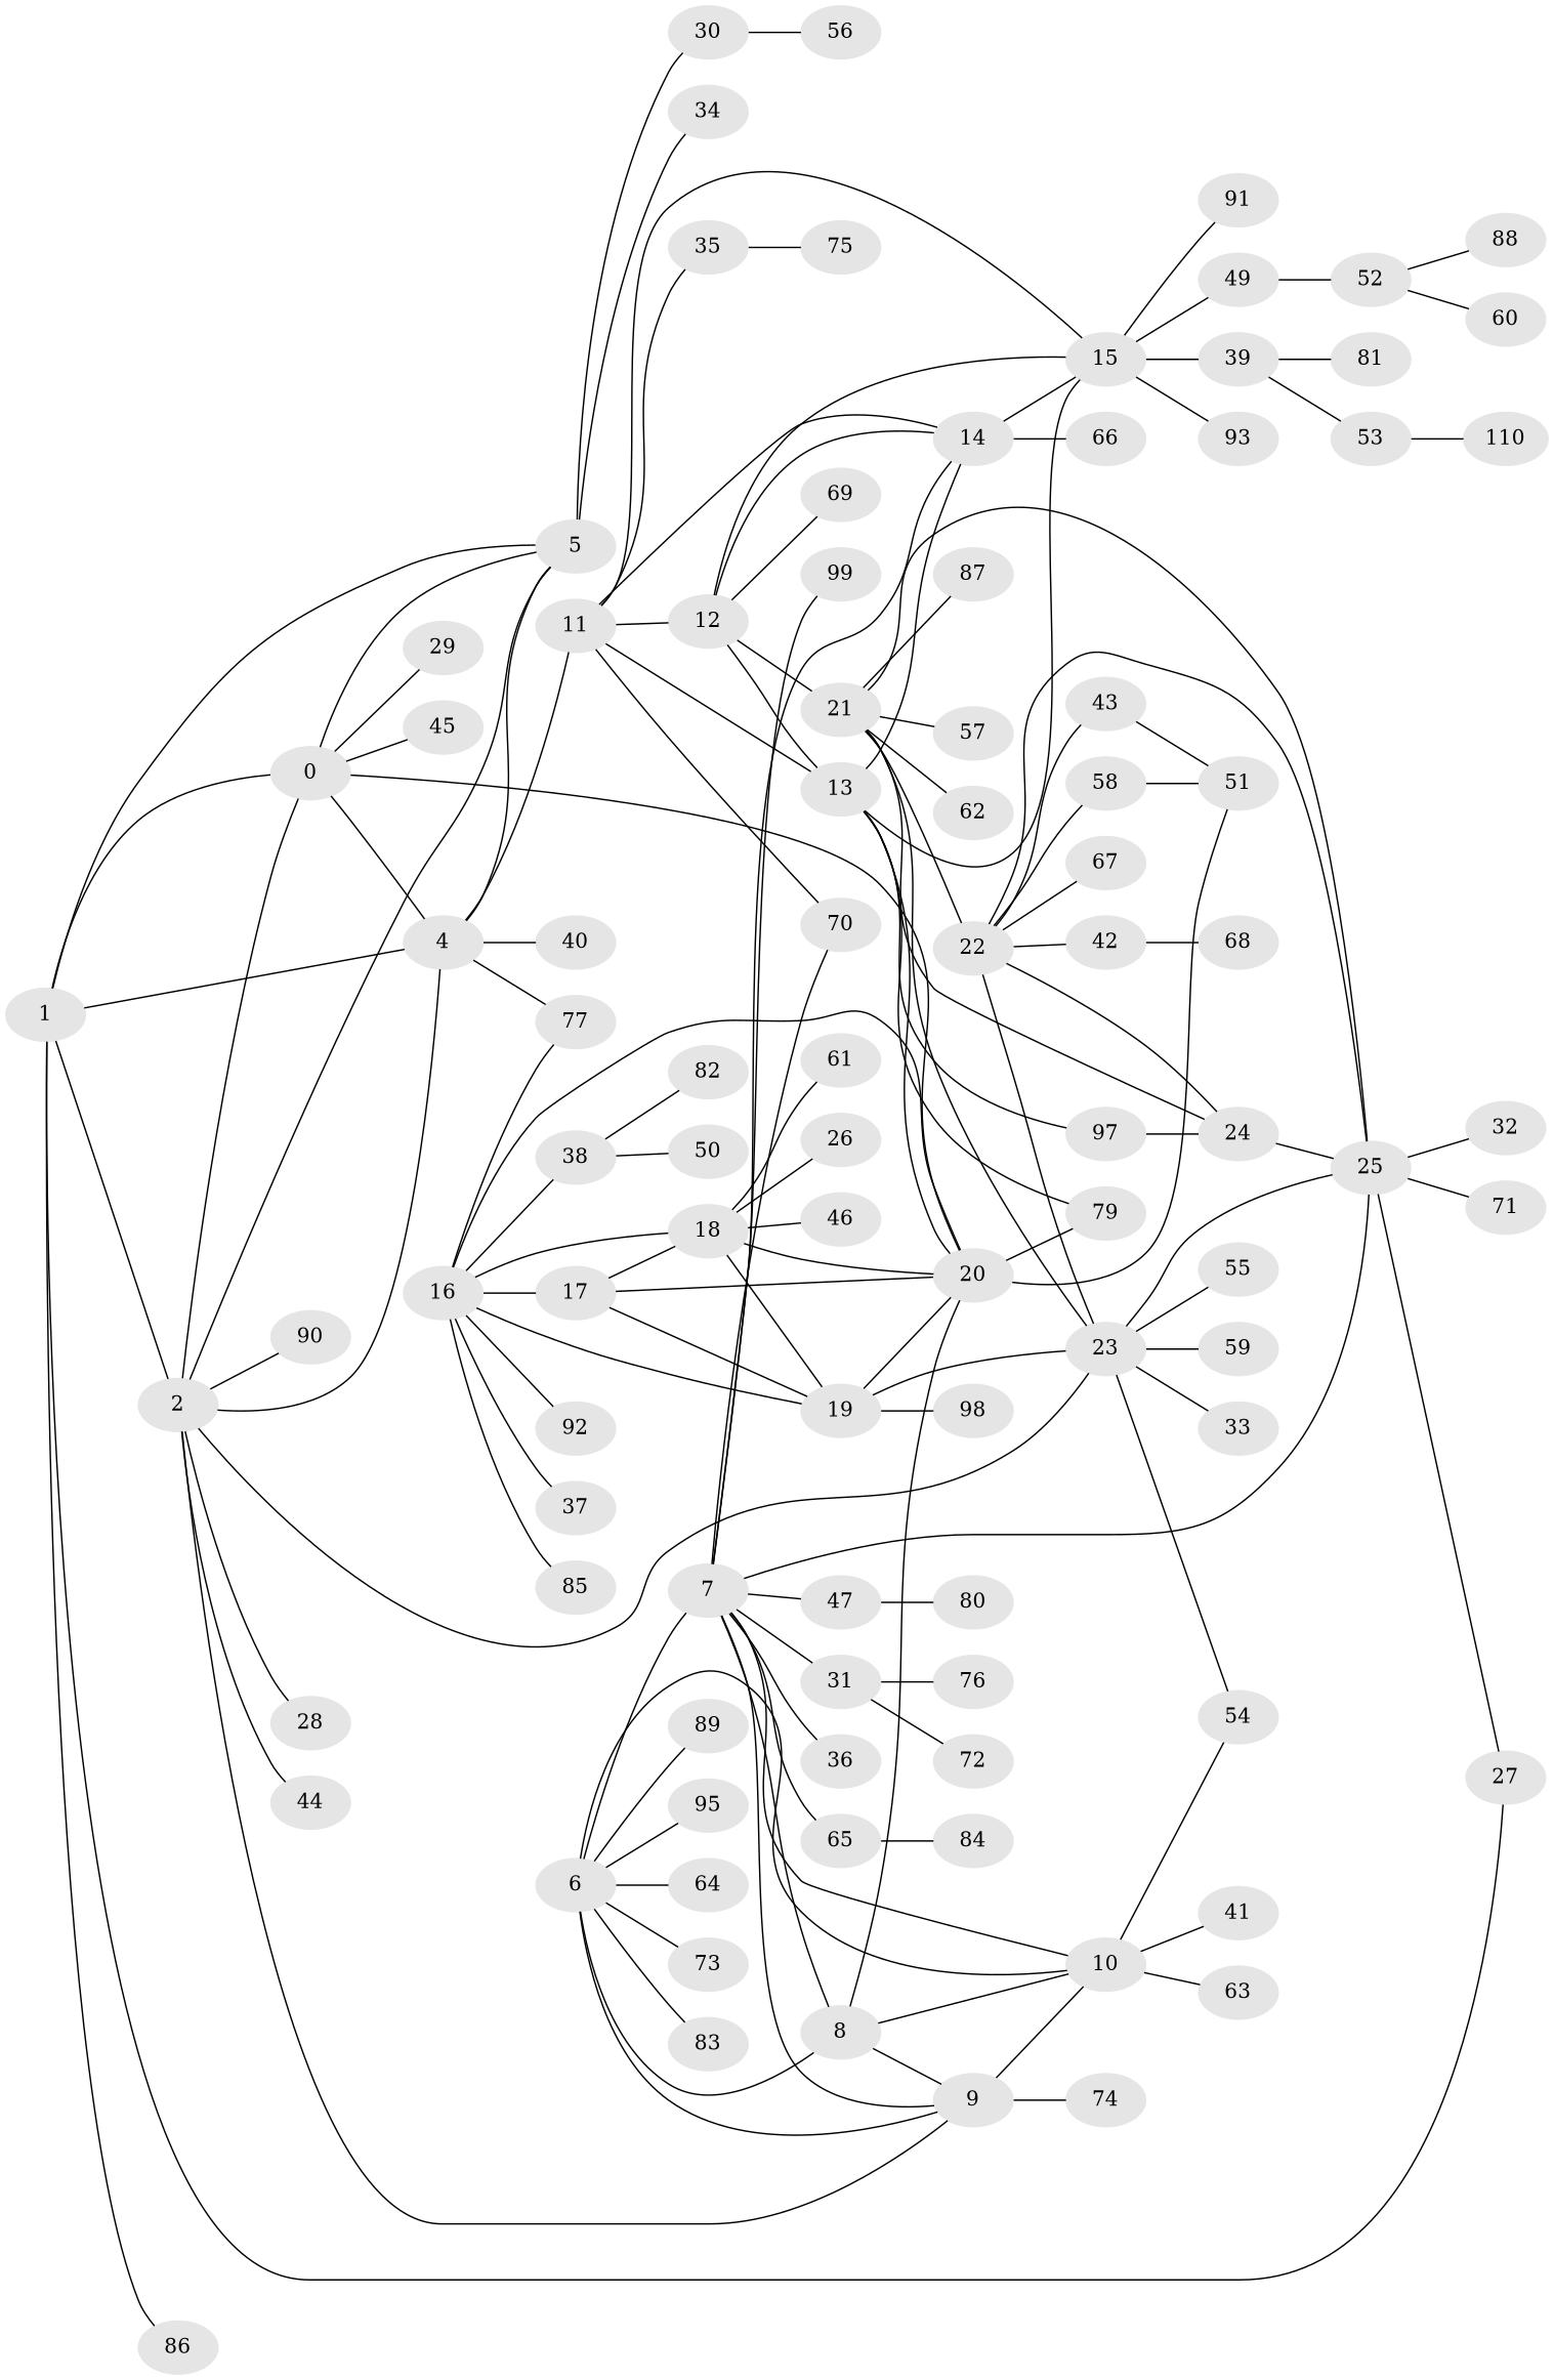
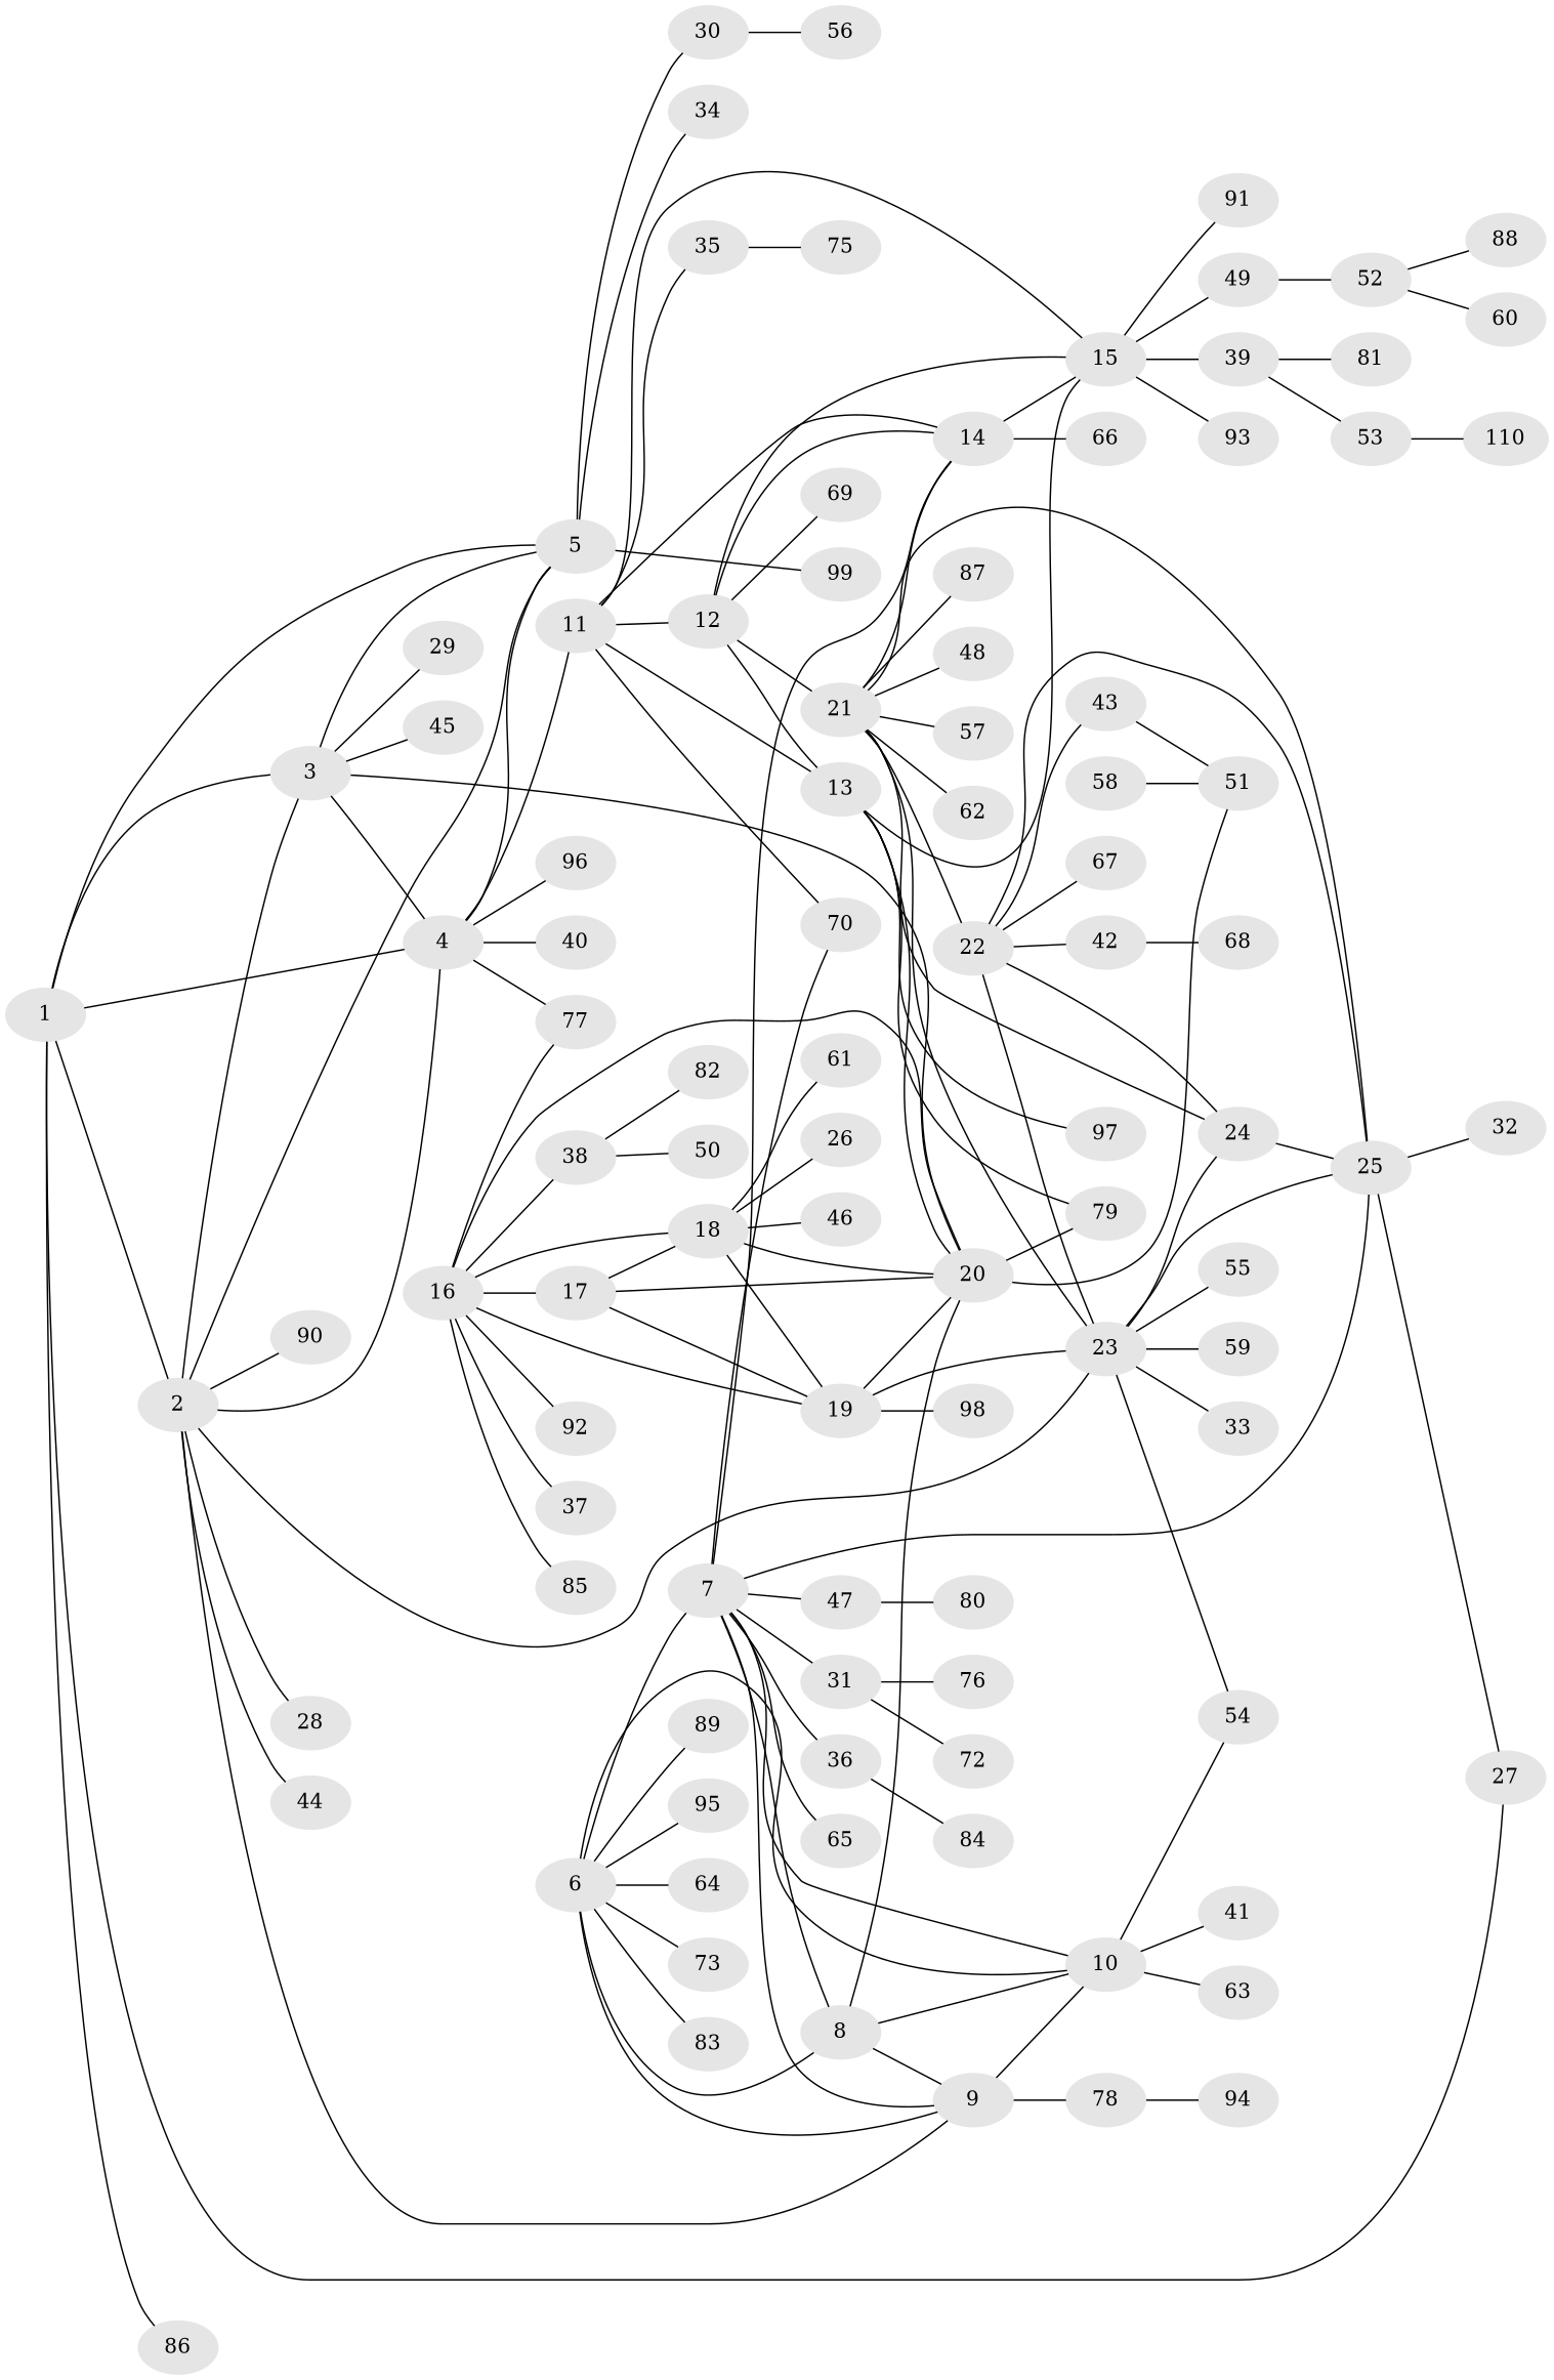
  graph {
    rankdir=LR
    node [color=gray90 style=filled]
    1
    2
-   3 [label=0]
+   3
    4
    5
    27
    86
    9
    23
    28
    44
    90
    20
    29
    45
    11
    40
    77
+   96
    30
    34
    10
-   74
+   74 [label=78]
    25
    54
    24
    33
    55
    59
    79
    51
    14
    70
    12
    13
    15
    35
    56
    6
    7
    8
    64
    73
    83
    89
    95
    31
    36
    47
    65
    99
    41
    63
    66
    32
-   71
    72
    76
    80
    84
+   94
    21
    69
    97
    39
    49
    91
    93
    75
    22
+   48
    57
    62
    87
    53
    81
    52
    16
    17
    18
    19
    37
    38
    85
    92
    26
    46
    61
    98
    50
    82
    42
    43
    58
    67
    68
    n97 [label=110]
    60
    88
    1 -- 2
    1 -- 3
    1 -- 4
    1 -- 5
    1 -- 27
    1 -- 86
    2 -- 3
    2 -- 4
    2 -- 5
    2 -- 9
    2 -- 23
    2 -- 28
    2 -- 44
    2 -- 90
    3 -- 4
    3 -- 5
    3 -- 20
    3 -- 29
    3 -- 45
    4 -- 5
    4 -- 11
    4 -- 40
    4 -- 77
+   4 -- 96
    5 -- 30
    5 -- 34
    9 -- 10
    9 -- 74
    23 -- 25
    23 -- 54
-   97 -- 24
+   23 -- 24
    23 -- 33
    23 -- 55
    23 -- 59
    20 -- 79
    20 -- 51
    11 -- 14
    11 -- 70
    11 -- 12
    11 -- 13
    11 -- 15
    11 -- 35
    30 -- 56
    10 -- 54
    10 -- 41
    10 -- 63
+   74 -- 94
    25 -- 27
    25 -- 32
-   25 -- 71
    24 -- 25
    14 -- 15
    14 -- 66
    12 -- 14
    12 -- 13
    12 -- 15
    12 -- 21
    12 -- 69
    13 -- 20
    13 -- 79
-   13 -- 14
+   21 -- 14
    13 -- 15
    13 -- 97
    15 -- 39
    15 -- 49
    15 -- 91
    15 -- 93
    35 -- 75
    6 -- 9
    6 -- 10
    6 -- 7
    6 -- 8
    6 -- 64
    6 -- 73
    6 -- 83
    6 -- 89
    6 -- 95
    7 -- 9
    7 -- 10
    7 -- 25
    7 -- 14
    7 -- 70
    7 -- 8
    7 -- 31
    7 -- 36
    7 -- 47
    7 -- 65
-   7 -- 99
+   5 -- 99
    8 -- 9
    8 -- 20
    8 -- 10
    31 -- 72
    31 -- 76
    47 -- 80
-   65 -- 84
+   36 -- 84
    21 -- 23
    21 -- 25
    21 -- 24
    21 -- 22
+   21 -- 48
    21 -- 57
    21 -- 62
    21 -- 87
    39 -- 53
    39 -- 81
    49 -- 52
    22 -- 23
    22 -- 25
    22 -- 24
    22 -- 42
    22 -- 43
-   22 -- 58
    22 -- 67
    53 -- n97
    52 -- 60
    52 -- 88
    16 -- 20
    16 -- 77
    16 -- 17
    16 -- 18
    16 -- 19
    16 -- 37
    16 -- 38
    16 -- 85
    16 -- 92
    17 -- 20
    17 -- 18
    17 -- 19
    18 -- 20
    18 -- 19
    18 -- 26
    18 -- 46
    18 -- 61
    19 -- 23
    19 -- 20
    19 -- 98
    38 -- 50
    38 -- 82
    42 -- 68
    43 -- 51
    58 -- 51
  }
